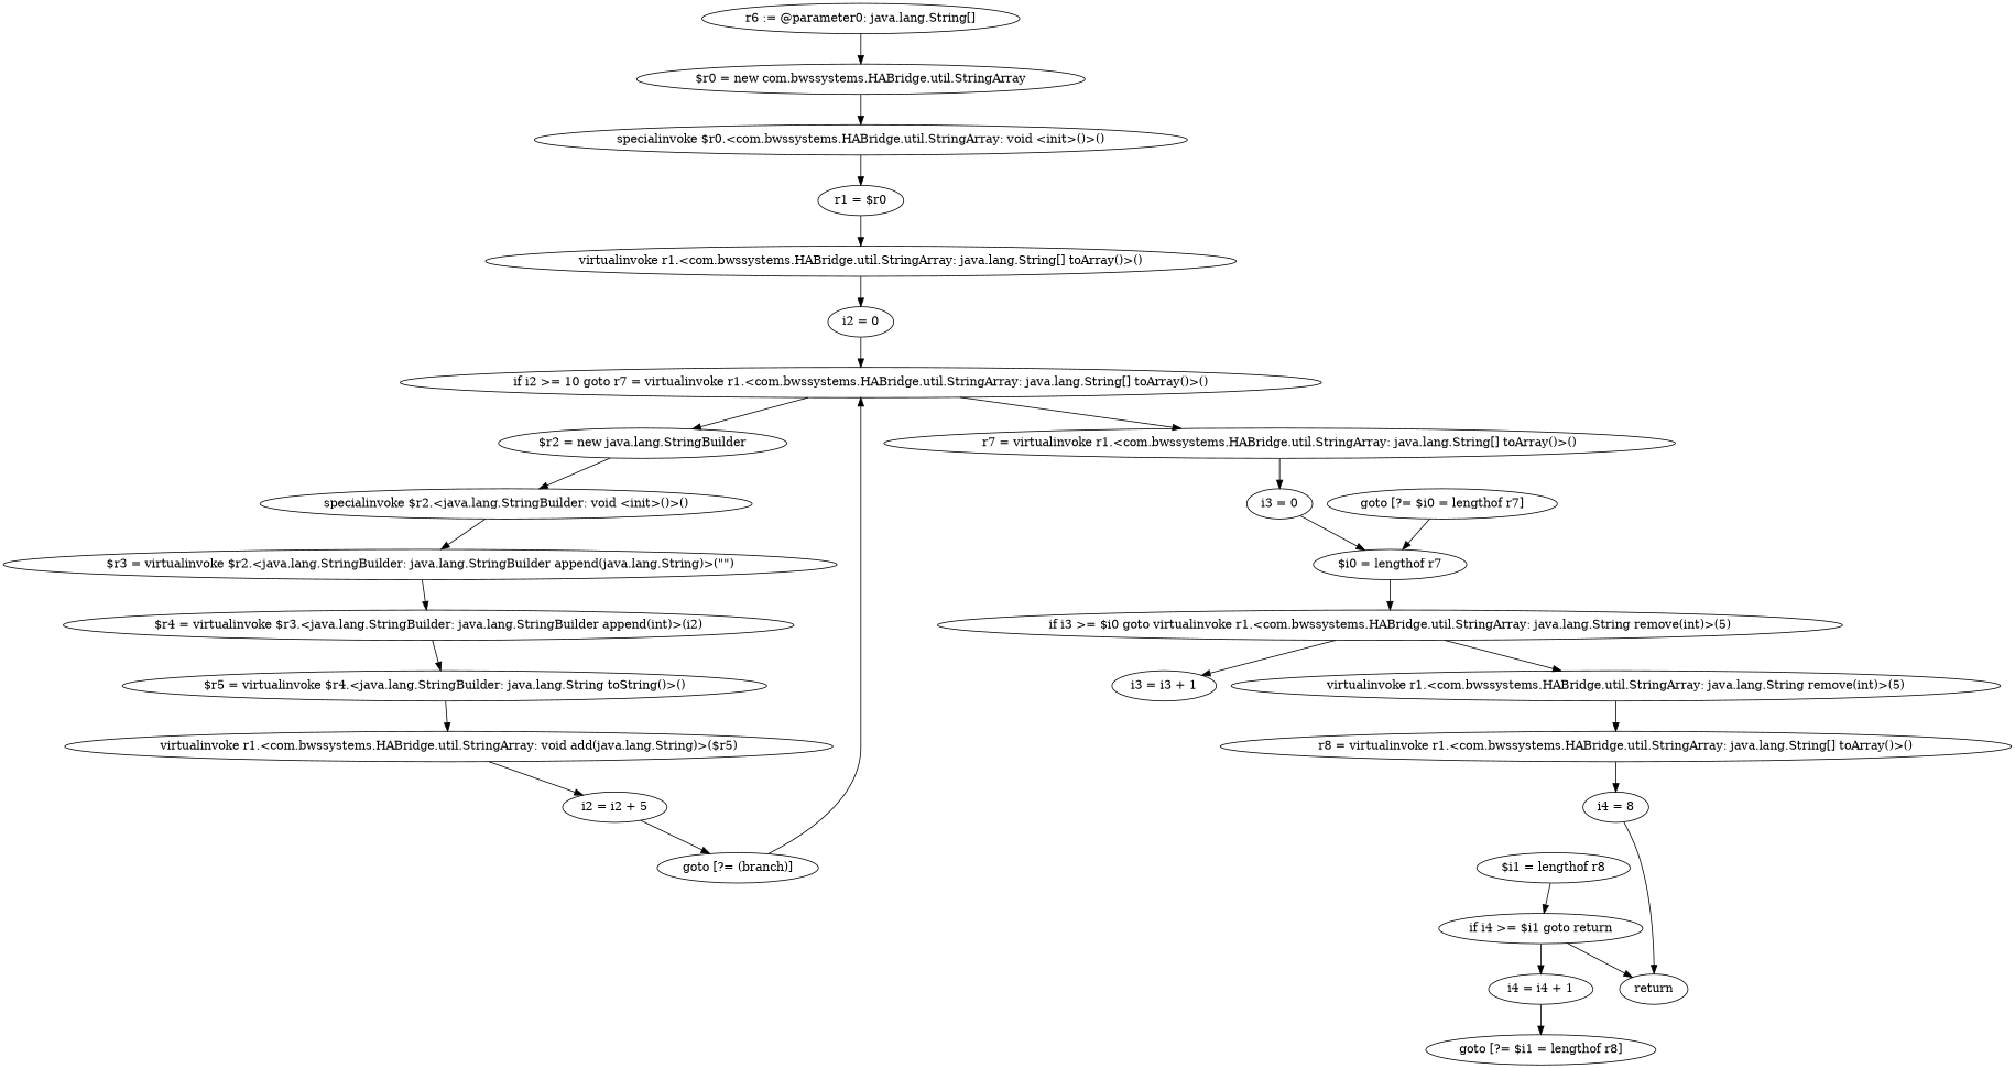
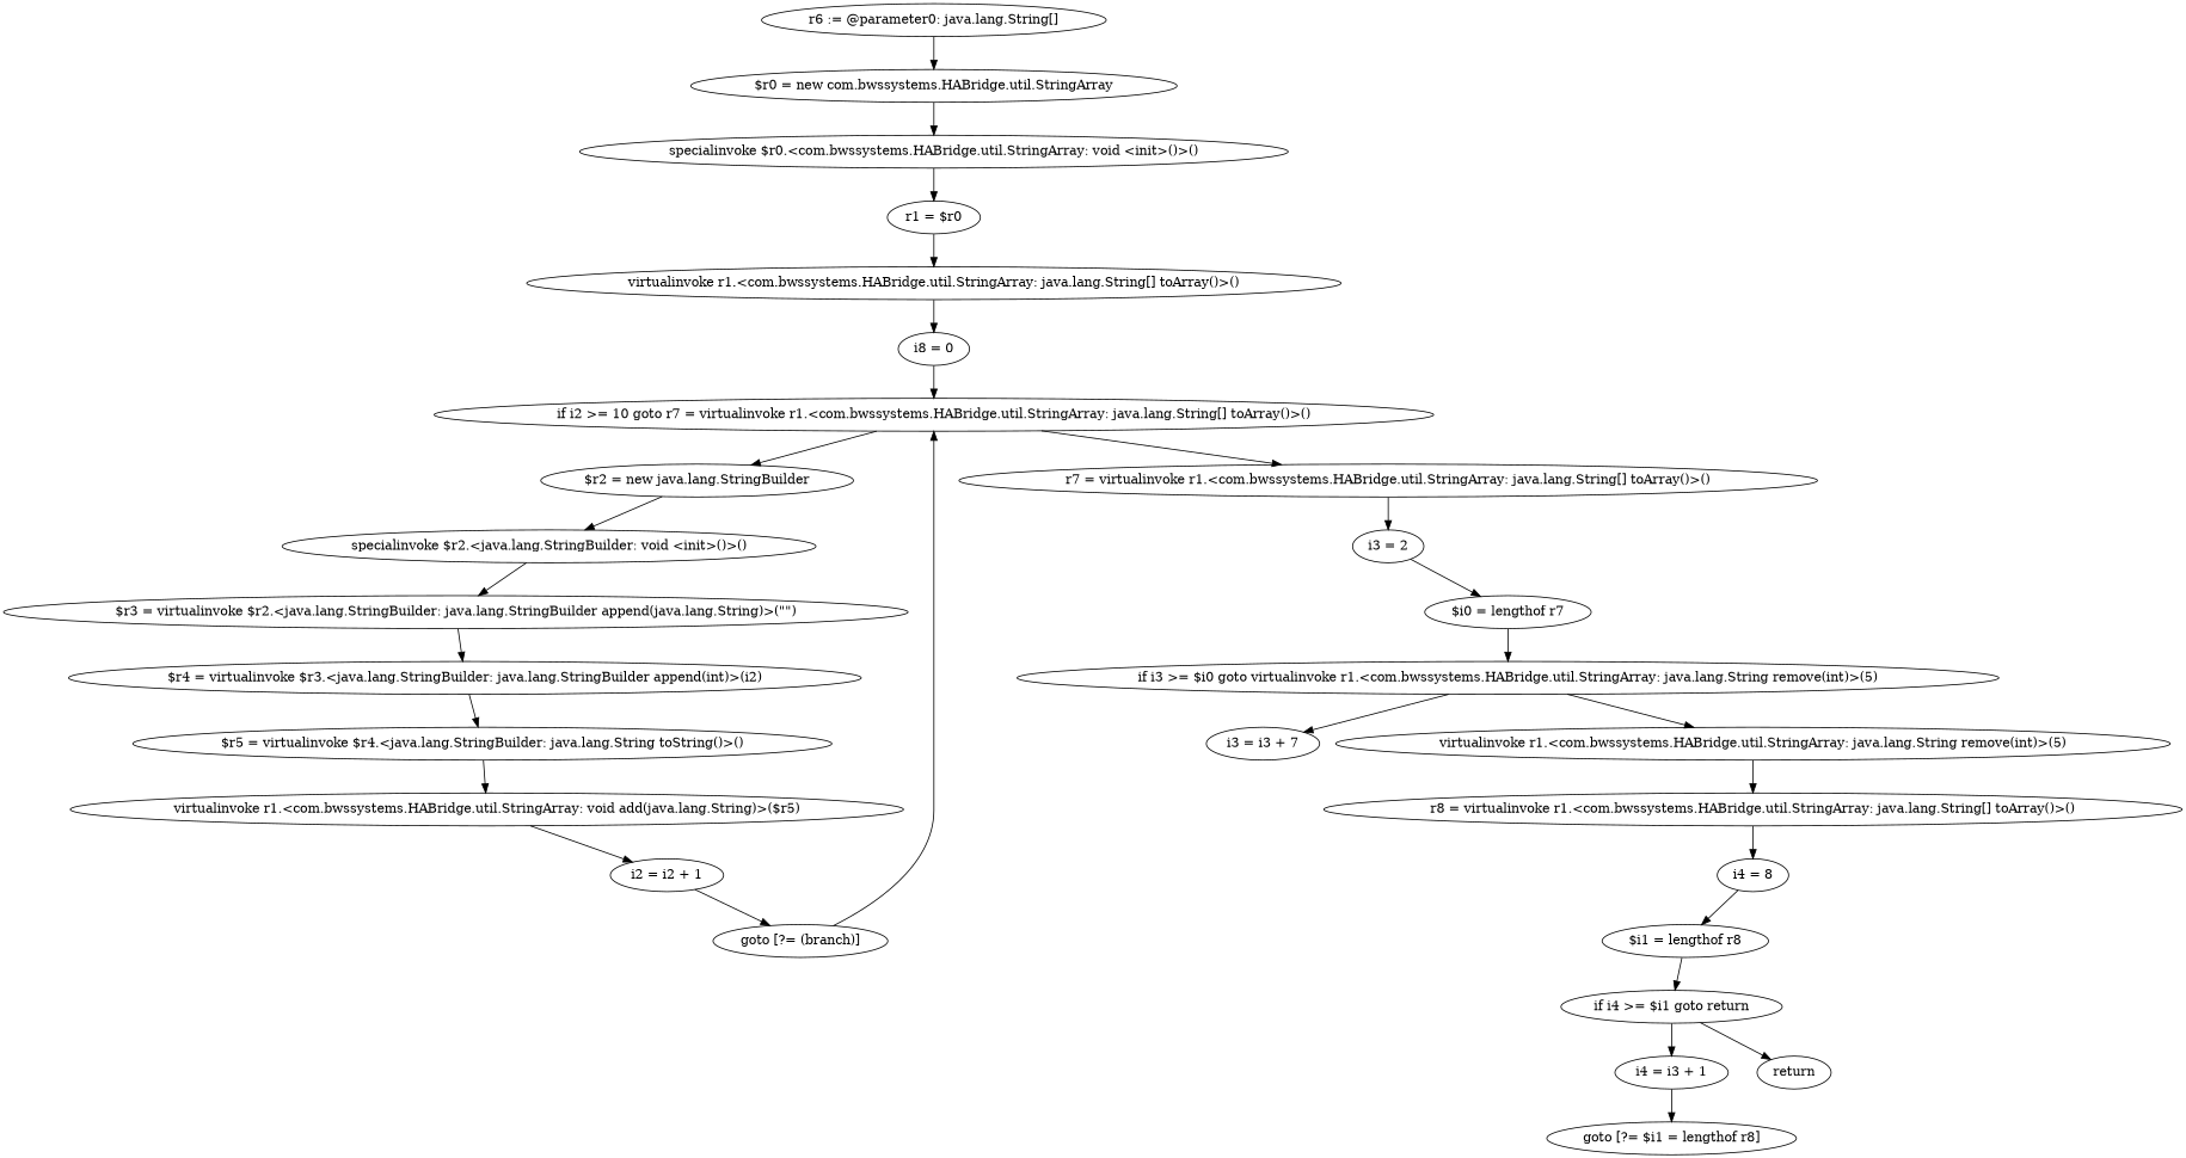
  digraph {
    "r6 := @parameter0: java.lang.String[]"
    "$r0 = new com.bwssystems.HABridge.util.StringArray"
    "specialinvoke $r0.<com.bwssystems.HABridge.util.StringArray: void <init>()>()"
    "r1 = $r0"
    "virtualinvoke r1.<com.bwssystems.HABridge.util.StringArray: java.lang.String[] toArray()>()"
-   "i2 = 0"
+   "i2 = 0" [label="i8 = 0"]
    "if i2 >= 10 goto r7 = virtualinvoke r1.<com.bwssystems.HABridge.util.StringArray: java.lang.String[] toArray()>()"
    "$r2 = new java.lang.StringBuilder"
    "r7 = virtualinvoke r1.<com.bwssystems.HABridge.util.StringArray: java.lang.String[] toArray()>()"
    "specialinvoke $r2.<java.lang.StringBuilder: void <init>()>()"
-   "i3 = 0"
+   "i3 = 0" [label="i3 = 2"]
    "$r3 = virtualinvoke $r2.<java.lang.StringBuilder: java.lang.StringBuilder append(java.lang.String)>(\"\")"
    "$r4 = virtualinvoke $r3.<java.lang.StringBuilder: java.lang.StringBuilder append(int)>(i2)"
    "$r5 = virtualinvoke $r4.<java.lang.StringBuilder: java.lang.String toString()>()"
    "virtualinvoke r1.<com.bwssystems.HABridge.util.StringArray: void add(java.lang.String)>($r5)"
-   "i2 = i2 + 1" [label="i2 = i2 + 5"]
+   "i2 = i2 + 1"
    "goto [?= (branch)]"
    "$i0 = lengthof r7"
    "if i3 >= $i0 goto virtualinvoke r1.<com.bwssystems.HABridge.util.StringArray: java.lang.String remove(int)>(5)"
-   "i3 = i3 + 1"
+   "i3 = i3 + 1" [label="i3 = i3 + 7"]
    "virtualinvoke r1.<com.bwssystems.HABridge.util.StringArray: java.lang.String remove(int)>(5)"
    "r8 = virtualinvoke r1.<com.bwssystems.HABridge.util.StringArray: java.lang.String[] toArray()>()"
-   "goto [?= $i0 = lengthof r7]"
    n24 [label="i4 = 8"]
    "$i1 = lengthof r8"
    "if i4 >= $i1 goto return"
-   "i4 = i4 + 1"
+   "i4 = i4 + 1" [label="i4 = i3 + 1"]
    return
    "goto [?= $i1 = lengthof r8]"
    "r6 := @parameter0: java.lang.String[]" -> "$r0 = new com.bwssystems.HABridge.util.StringArray"
    "$r0 = new com.bwssystems.HABridge.util.StringArray" -> "specialinvoke $r0.<com.bwssystems.HABridge.util.StringArray: void <init>()>()"
    "specialinvoke $r0.<com.bwssystems.HABridge.util.StringArray: void <init>()>()" -> "r1 = $r0"
    "r1 = $r0" -> "virtualinvoke r1.<com.bwssystems.HABridge.util.StringArray: java.lang.String[] toArray()>()"
    "virtualinvoke r1.<com.bwssystems.HABridge.util.StringArray: java.lang.String[] toArray()>()" -> "i2 = 0"
    "i2 = 0" -> "if i2 >= 10 goto r7 = virtualinvoke r1.<com.bwssystems.HABridge.util.StringArray: java.lang.String[] toArray()>()"
    "if i2 >= 10 goto r7 = virtualinvoke r1.<com.bwssystems.HABridge.util.StringArray: java.lang.String[] toArray()>()" -> "$r2 = new java.lang.StringBuilder"
    "if i2 >= 10 goto r7 = virtualinvoke r1.<com.bwssystems.HABridge.util.StringArray: java.lang.String[] toArray()>()" -> "r7 = virtualinvoke r1.<com.bwssystems.HABridge.util.StringArray: java.lang.String[] toArray()>()"
    "$r2 = new java.lang.StringBuilder" -> "specialinvoke $r2.<java.lang.StringBuilder: void <init>()>()"
    "r7 = virtualinvoke r1.<com.bwssystems.HABridge.util.StringArray: java.lang.String[] toArray()>()" -> "i3 = 0"
    "specialinvoke $r2.<java.lang.StringBuilder: void <init>()>()" -> "$r3 = virtualinvoke $r2.<java.lang.StringBuilder: java.lang.StringBuilder append(java.lang.String)>(\"\")"
    "i3 = 0" -> "$i0 = lengthof r7"
    "$r3 = virtualinvoke $r2.<java.lang.StringBuilder: java.lang.StringBuilder append(java.lang.String)>(\"\")" -> "$r4 = virtualinvoke $r3.<java.lang.StringBuilder: java.lang.StringBuilder append(int)>(i2)"
    "$r4 = virtualinvoke $r3.<java.lang.StringBuilder: java.lang.StringBuilder append(int)>(i2)" -> "$r5 = virtualinvoke $r4.<java.lang.StringBuilder: java.lang.String toString()>()"
    "$r5 = virtualinvoke $r4.<java.lang.StringBuilder: java.lang.String toString()>()" -> "virtualinvoke r1.<com.bwssystems.HABridge.util.StringArray: void add(java.lang.String)>($r5)"
    "virtualinvoke r1.<com.bwssystems.HABridge.util.StringArray: void add(java.lang.String)>($r5)" -> "i2 = i2 + 1"
    "i2 = i2 + 1" -> "goto [?= (branch)]"
    "goto [?= (branch)]" -> "if i2 >= 10 goto r7 = virtualinvoke r1.<com.bwssystems.HABridge.util.StringArray: java.lang.String[] toArray()>()"
    "$i0 = lengthof r7" -> "if i3 >= $i0 goto virtualinvoke r1.<com.bwssystems.HABridge.util.StringArray: java.lang.String remove(int)>(5)"
    "if i3 >= $i0 goto virtualinvoke r1.<com.bwssystems.HABridge.util.StringArray: java.lang.String remove(int)>(5)" -> "i3 = i3 + 1"
    "if i3 >= $i0 goto virtualinvoke r1.<com.bwssystems.HABridge.util.StringArray: java.lang.String remove(int)>(5)" -> "virtualinvoke r1.<com.bwssystems.HABridge.util.StringArray: java.lang.String remove(int)>(5)"
    "virtualinvoke r1.<com.bwssystems.HABridge.util.StringArray: java.lang.String remove(int)>(5)" -> "r8 = virtualinvoke r1.<com.bwssystems.HABridge.util.StringArray: java.lang.String[] toArray()>()"
    "r8 = virtualinvoke r1.<com.bwssystems.HABridge.util.StringArray: java.lang.String[] toArray()>()" -> n24
-   "goto [?= $i0 = lengthof r7]" -> "$i0 = lengthof r7"
-   n24 -> return
+   n24 -> "$i1 = lengthof r8"
    "$i1 = lengthof r8" -> "if i4 >= $i1 goto return"
    "if i4 >= $i1 goto return" -> "i4 = i4 + 1"
    "if i4 >= $i1 goto return" -> return
    "i4 = i4 + 1" -> "goto [?= $i1 = lengthof r8]"
  }
